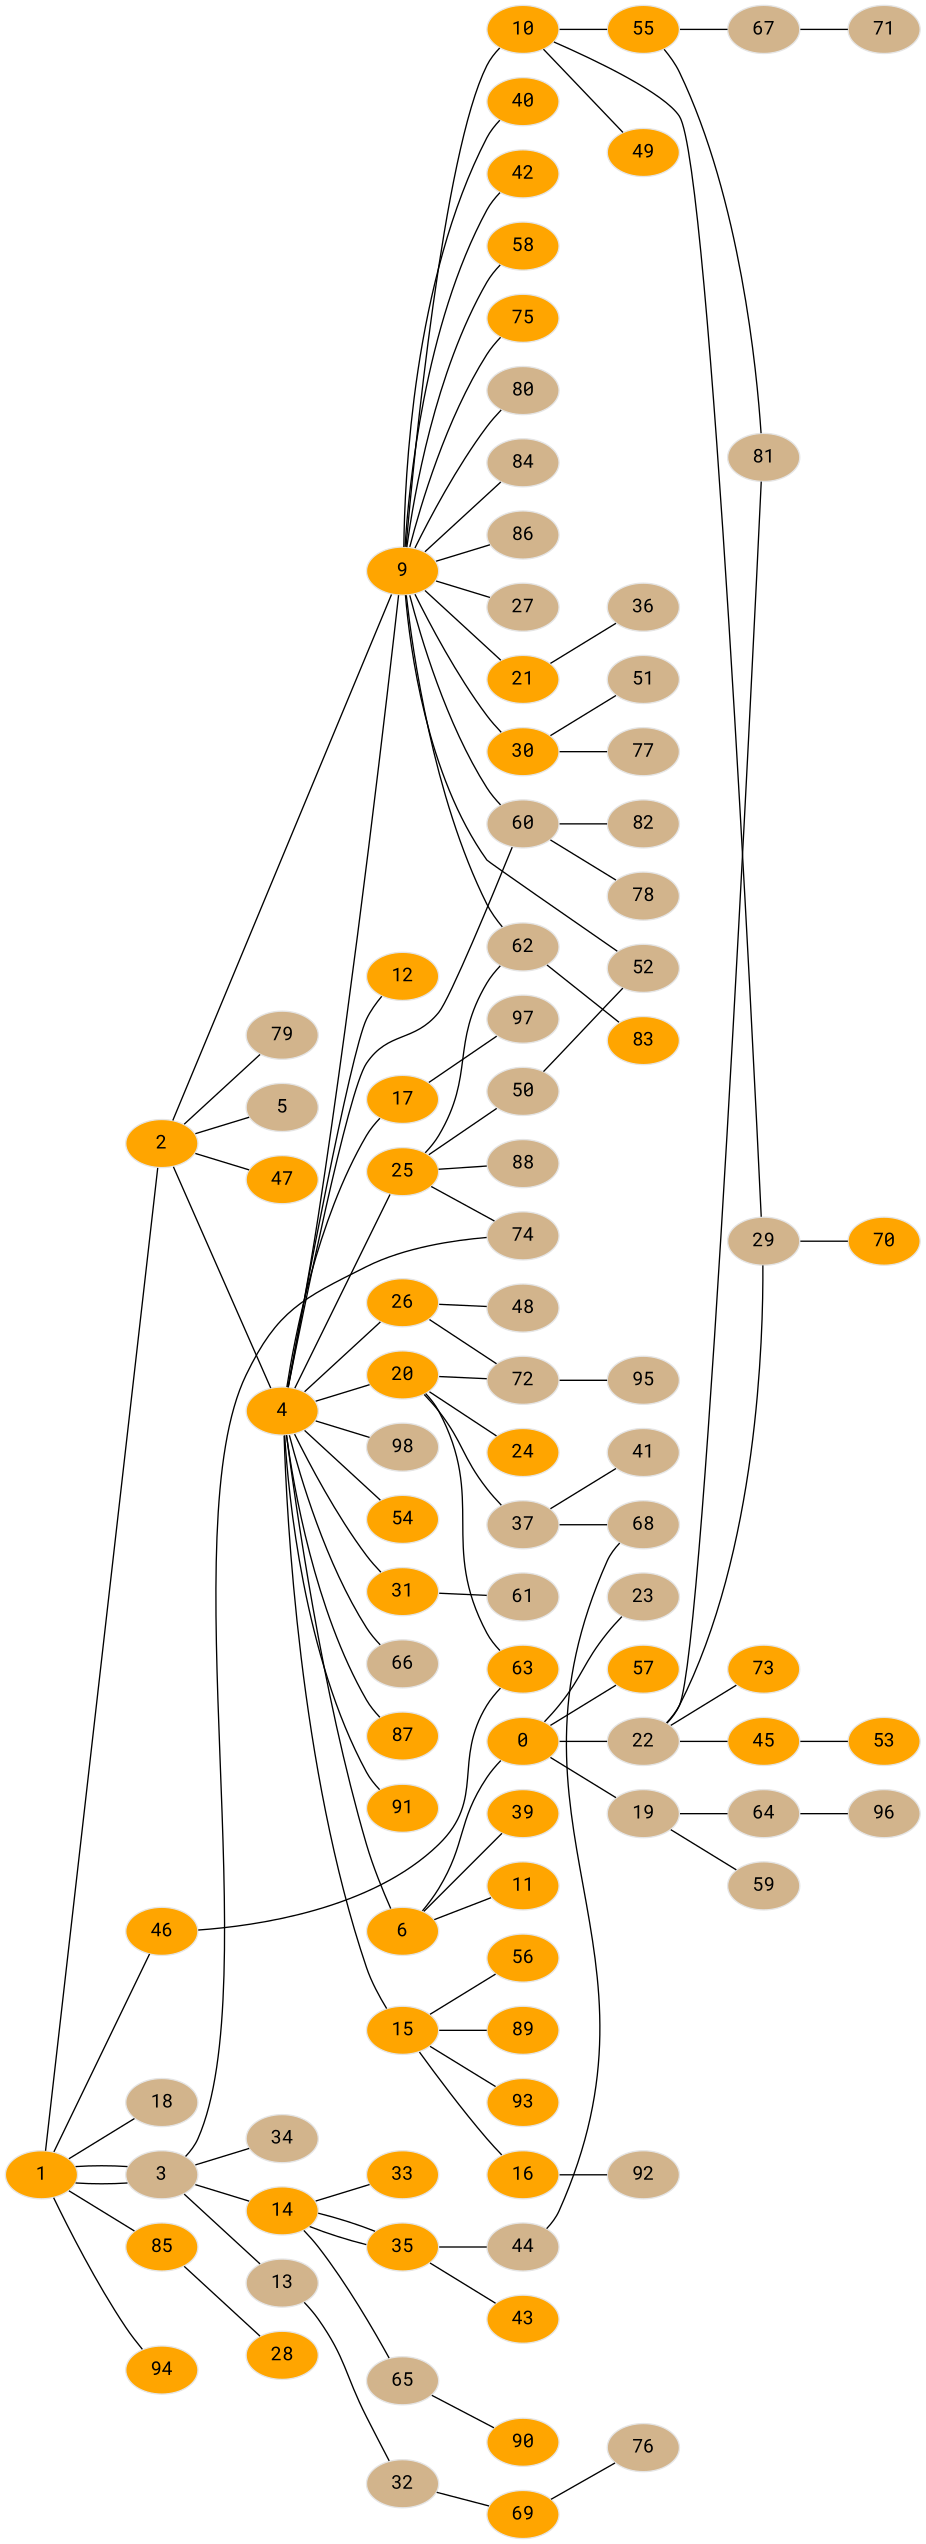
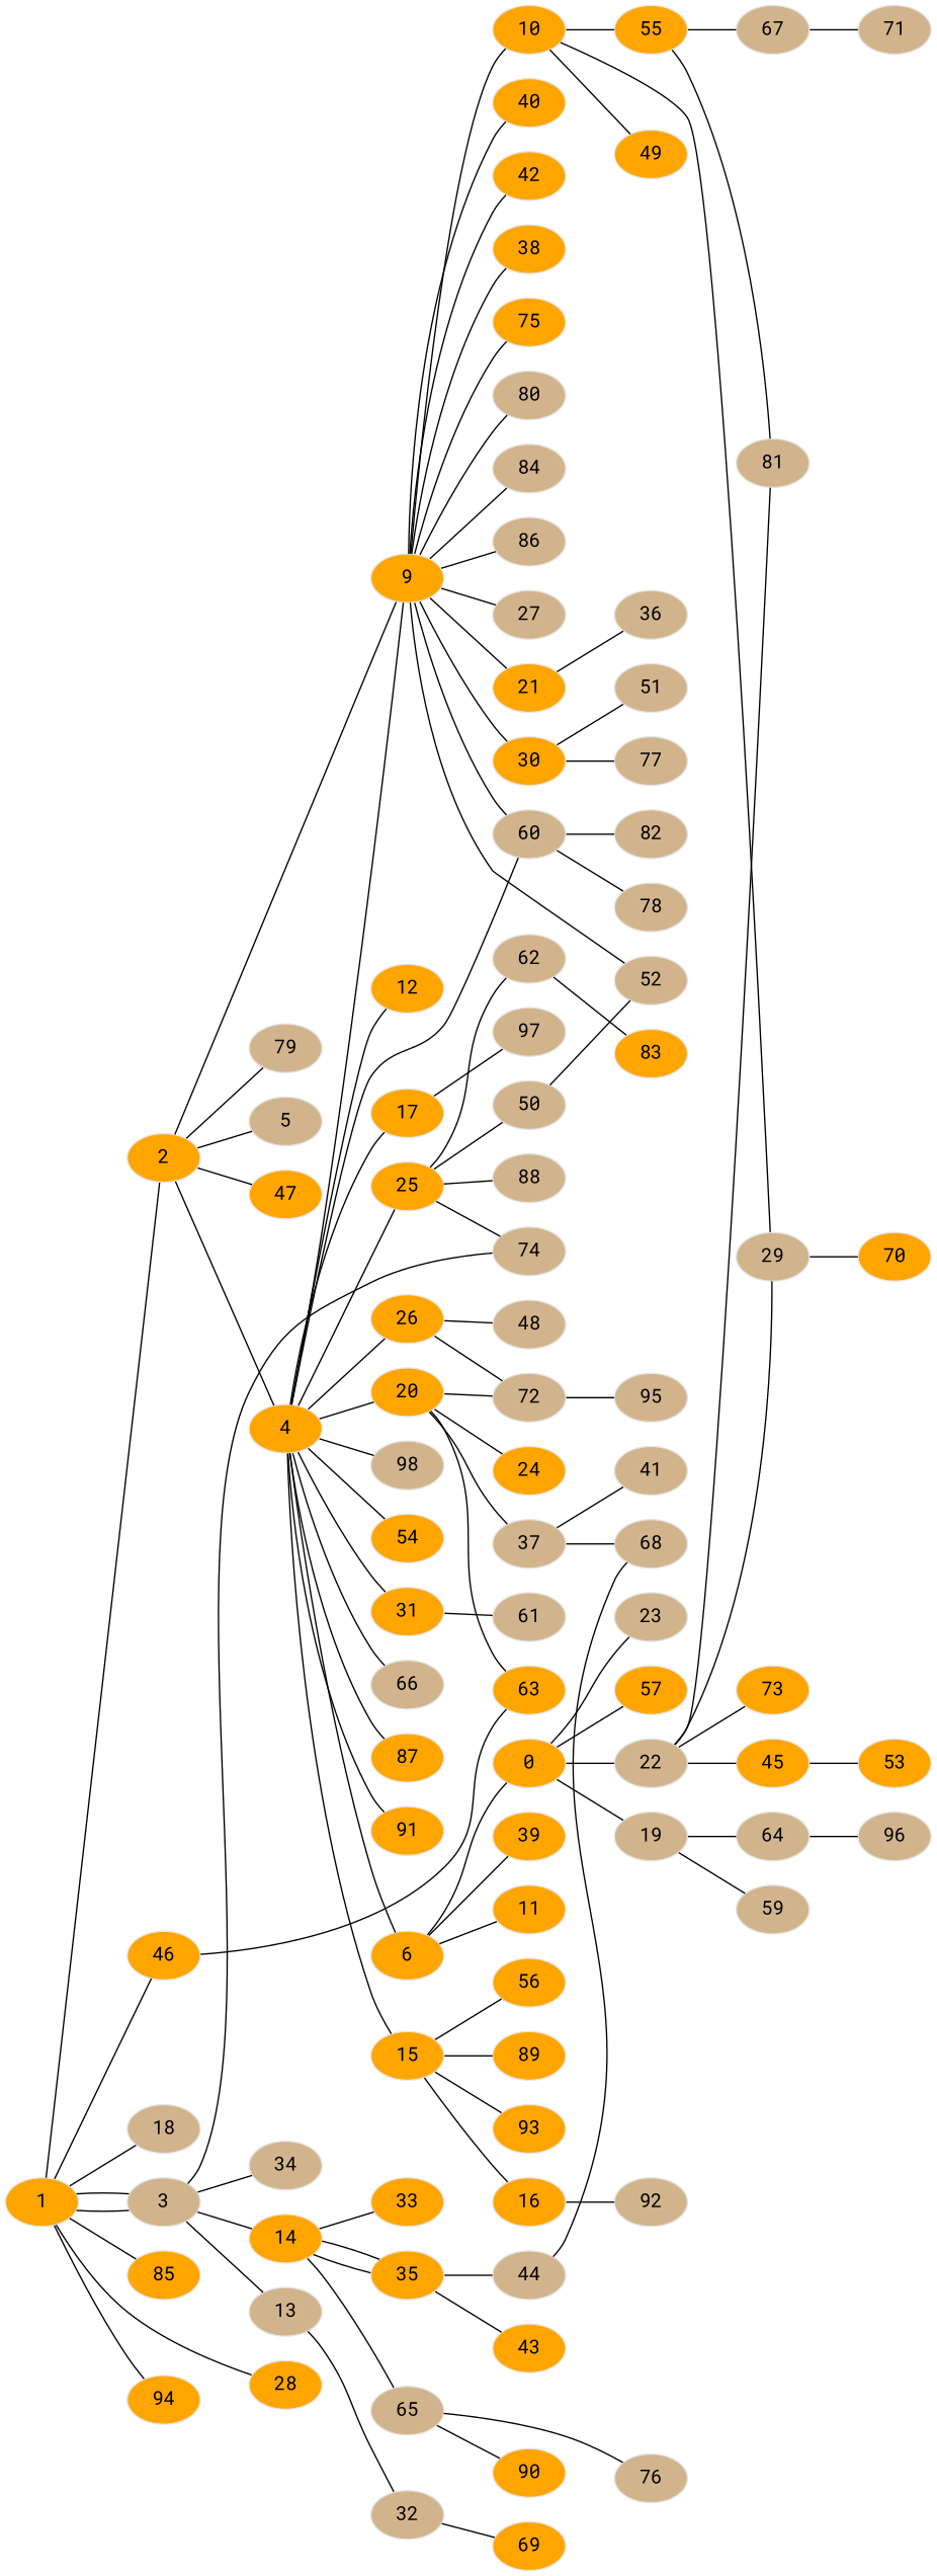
  graph {
    fontname="Roboto Mono"
    rankdir=LR
    node [color=gray90 fillcolor=orange fontname="Roboto Mono" style=filled]
    edge [fontname="Roboto Mono"]
    1
    2
    3 [fillcolor=tan]
    18 [fillcolor=tan]
    28
    46
    85
    94
    4
    5 [fillcolor=tan]
    9
    47
    79 [fillcolor=tan]
    13 [fillcolor=tan]
    14
    34 [fillcolor=tan]
    74 [fillcolor=tan]
    63
    6
    12
    15
    17
    20
    25
    26
    31
    n27 [fillcolor=tan label=98]
    54
    60 [fillcolor=tan]
    66 [fillcolor=tan]
    87
    91
    10
    21
    27 [fillcolor=tan]
    30
    40
    42
    52 [fillcolor=tan]
-   58
+   58 [label=38]
    62 [fillcolor=tan]
    75
    80 [fillcolor=tan]
    84 [fillcolor=tan]
    86 [fillcolor=tan]
    32 [fillcolor=tan]
    33
    35
    65 [fillcolor=tan]
    n50 [label=0]
    11
    39
    16
    56
    89
    93
    97 [fillcolor=tan]
    24
    37 [fillcolor=tan]
    72 [fillcolor=tan]
    50 [fillcolor=tan]
    88 [fillcolor=tan]
    48 [fillcolor=tan]
    61 [fillcolor=tan]
    78 [fillcolor=tan]
    82 [fillcolor=tan]
    19 [fillcolor=tan]
    22 [fillcolor=tan]
    23 [fillcolor=tan]
    57
    59 [fillcolor=tan]
    64 [fillcolor=tan]
    29 [fillcolor=tan]
    45
    73
    81 [fillcolor=tan]
    49
    55
    36 [fillcolor=tan]
    51 [fillcolor=tan]
    77 [fillcolor=tan]
    83
    70
    67 [fillcolor=tan]
    69
    43
    44 [fillcolor=tan]
    76 [fillcolor=tan]
    90
    92 [fillcolor=tan]
    96 [fillcolor=tan]
    41 [fillcolor=tan]
    68 [fillcolor=tan]
    95 [fillcolor=tan]
    53
    71 [fillcolor=tan]
    1 -- 2
    1 -- 3
    1 -- 3
    1 -- 18
-   85 -- 28
+   1 -- 28
    1 -- 46
    1 -- 85
    1 -- 94
    2 -- 4
    2 -- 5
    2 -- 9
    2 -- 47
    2 -- 79
    3 -- 13
    3 -- 14
    3 -- 34
    3 -- 74
    46 -- 63
    4 -- 9
    4 -- 6
    4 -- 12
    4 -- 15
    4 -- 17
    4 -- 20
    4 -- 25
    4 -- 26
    4 -- 31
    4 -- n27
    4 -- 54
    4 -- 60
    4 -- 66
    4 -- 87
    4 -- 91
    9 -- 60
    9 -- 10
    9 -- 21
    9 -- 27
    9 -- 30
    9 -- 40
    9 -- 42
    9 -- 52
    9 -- 58
-   9 -- 62
    9 -- 75
    9 -- 80
    9 -- 84
    9 -- 86
    13 -- 32
    14 -- 33
    14 -- 35
    14 -- 35
    14 -- 65
    6 -- n50
    6 -- 11
    6 -- 39
    15 -- 16
    15 -- 56
    15 -- 89
    15 -- 93
    17 -- 97
    20 -- 63
    20 -- 24
    20 -- 37
    20 -- 72
    25 -- 74
    25 -- 62
    25 -- 50
    25 -- 88
    26 -- 72
    26 -- 48
    31 -- 61
    60 -- 78
    60 -- 82
    10 -- 29
    10 -- 49
    10 -- 55
    21 -- 36
    30 -- 51
    30 -- 77
    62 -- 83
    32 -- 69
    35 -- 43
    35 -- 44
-   69 -- 76
+   65 -- 76
    65 -- 90
    n50 -- 19
    n50 -- 22
    n50 -- 23
    n50 -- 57
    16 -- 92
    37 -- 41
    37 -- 68
    72 -- 95
    50 -- 52
    19 -- 59
    19 -- 64
    22 -- 29
    22 -- 45
    22 -- 73
    22 -- 81
    64 -- 96
    29 -- 70
    45 -- 53
    55 -- 81
    55 -- 67
    67 -- 71
    44 -- 68
  }
